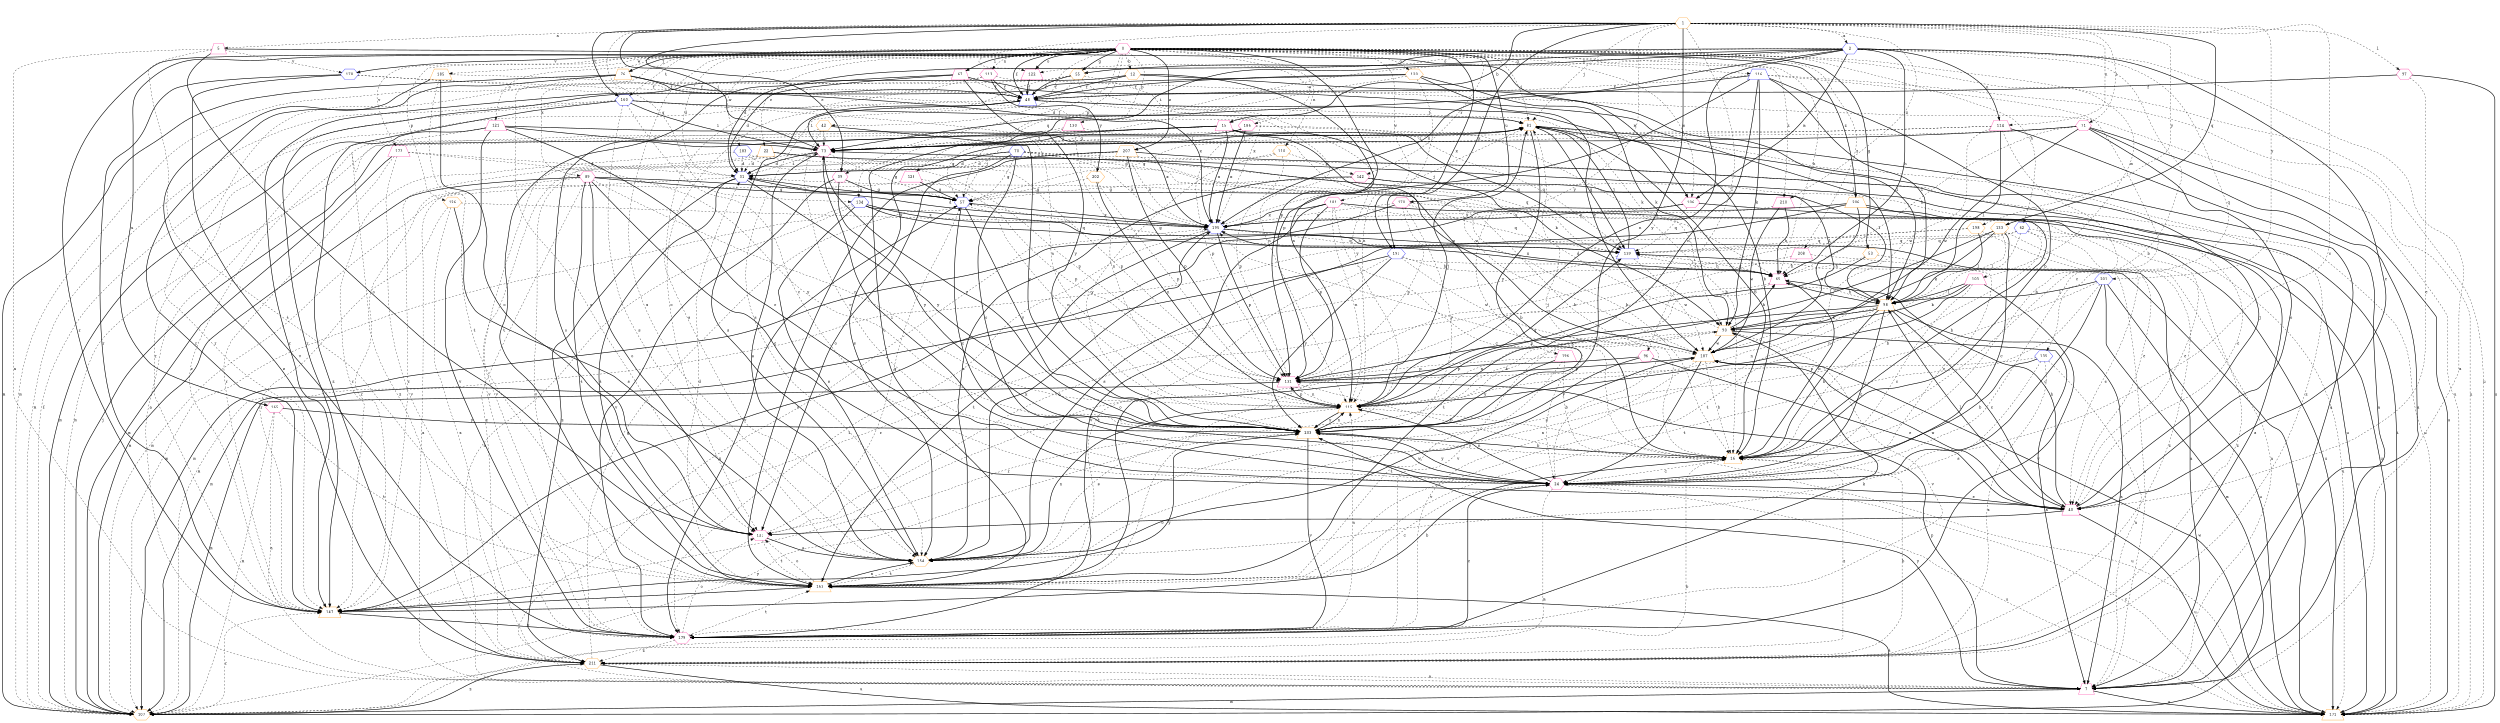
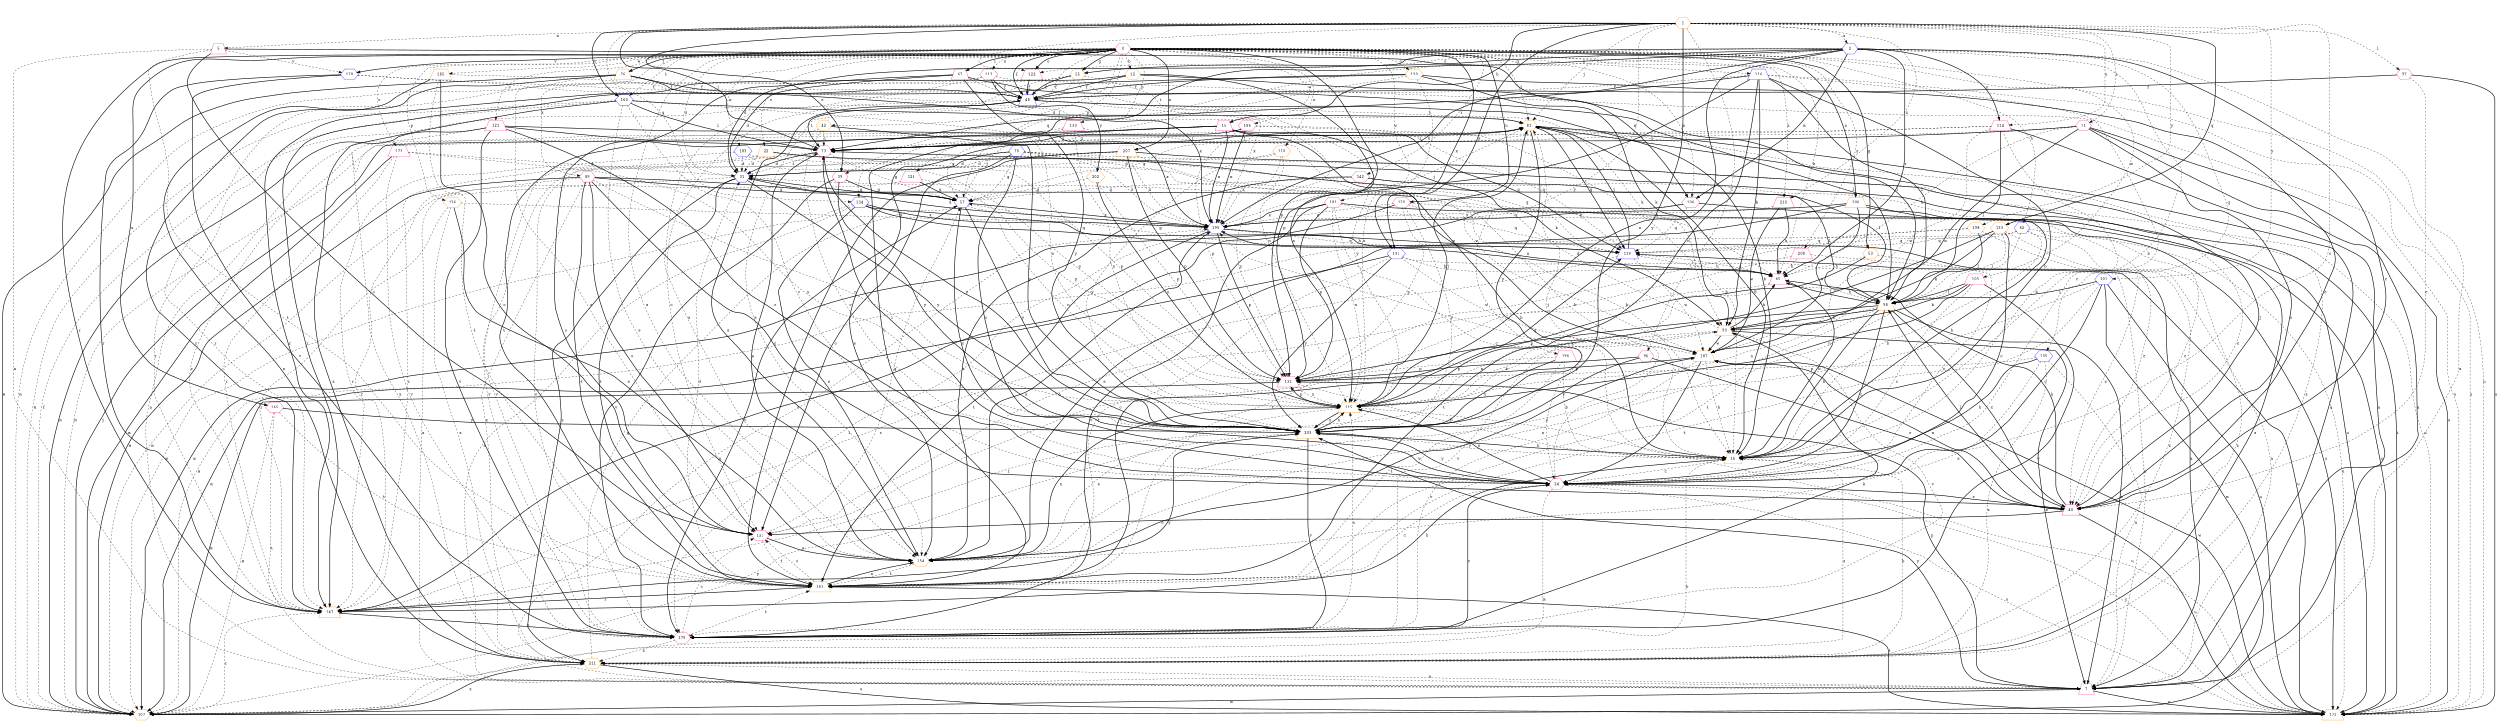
  strict digraph {
    fontname="Courier Prime"
    node [color=deeppink fontname="Courier Prime" shape=hexagon]
    edge [fontname="Courier Prime" style=dashed]
    12 [color=darkorange]
    0
    22 [color=darkorange shape=trapezium]
    31 [color=blue]
    39
    42 [color=darkorange]
    48 [color=blue shape=trapezium]
    53 [color=darkorange]
    55 [color=darkorange]
    62 [color=blue]
    65 [shape=trapezium]
    67 [shape=trapezium]
    76 [color=darkorange shape=trapezium]
    81 [color=darkorange]
    89
    103 [shape=trapezium]
    106
    110 [color=darkorange]
    113
    116 [color=blue shape=trapezium]
    120 [color=darkorange]
    121 [shape=trapezium]
    122 [shape=trapezium]
    126 [color=darkorange]
    128 [shape=trapezium]
    130 [shape=trapezium]
    131 [shape=trapezium]
    142
    147 [color=darkorange shape=trapezium]
    154 [color=darkorange]
    160 [color=blue]
    165
    170
    171 [color=darkorange shape=trapezium]
    173 [shape=trapezium]
    178 [color=blue]
    181
    183 [color=blue]
    185 [color=darkorange shape=trapezium]
    186
    193 [color=blue]
    206 [color=darkorange shape=trapezium]
    207 [color=darkorange shape=trapezium]
    208 [shape=trapezium]
    210 [shape=trapezium]
    115 [color=darkorange shape=trapezium]
    98 [color=darkorange shape=trapezium]
    73
    203 [color=darkorange shape=trapezium]
    7 [shape=trapezium]
    163 [color=darkorange shape=trapezium]
    211 [color=darkorange]
    57 [color=blue]
    179
    24
    16 [color=darkorange shape=trapezium]
    195 [color=blue]
    123
    107 [color=darkorange]
    139 [color=blue shape=trapezium]
    70 [color=blue]
    40 [shape=trapezium]
    90 [color=darkorange shape=trapezium]
    202 [color=darkorange]
    187 [color=darkorange shape=trapezium]
    1 [color=darkorange]
    2 [color=blue]
    5 [shape=trapezium]
    15 [shape=trapezium]
    71
    96
    97
    114 [shape=trapezium]
    133 [color=darkorange]
    134 [color=blue]
    196 [shape=trapezium]
    198 [color=darkorange]
    201 [color=blue]
    135 [color=blue]
    12 -> 48 [label=f style=bold]
    12 -> 147 [label=r style=bold]
    12 -> 115 [label=n style=bold]
    12 -> 98 [label=l style=bold]
    0 -> 12 [label=b]
    0 -> 22 [label=c]
    0 -> 31 [label=d]
    0 -> 39 [label=d]
    0 -> 42 [label=f]
    0 -> 48 [label=f style=bold]
    0 -> 53 [label=g style=bold]
    0 -> 55 [label=g style=bold]
    0 -> 62 [label=h]
    0 -> 65 [label=h]
    0 -> 67 [label=i style=bold]
    0 -> 76 [label=j style=bold]
    0 -> 81 [label=j]
    0 -> 89 [label=k]
    0 -> 103 [label=m]
    0 -> 106 [label=m]
    0 -> 110 [label=n]
    0 -> 113 [label=n]
    0 -> 116 [label=o]
    0 -> 120 [label=o]
    0 -> 121 [label=o]
    0 -> 122 [label=o style=bold]
    0 -> 126 [label=p]
    0 -> 128 [label=p]
    0 -> 130 [label=p]
    0 -> 131 [label=p style=bold]
    0 -> 142 [label=r]
    0 -> 147 [label=r style=bold]
    0 -> 154 [label=s]
    0 -> 160 [label=t]
    0 -> 165 [label=u style=bold]
    0 -> 170 [label=u style=bold]
    0 -> 171 [label=u]
    0 -> 173 [label=v]
    0 -> 178 [label=v style=bold]
    0 -> 181 [label=w]
    0 -> 183 [label=w]
    0 -> 185 [label=w]
    0 -> 186 [label=w]
    0 -> 193 [label=x style=bold]
    0 -> 206 [label=z style=bold]
    0 -> 207 [label=z style=bold]
    0 -> 208 [label=z]
    0 -> 210 [label=z]
    22 -> 31 [label=d]
    22 -> 131 [label=p]
    22 -> 147 [label=r]
    22 -> 98 [label=l style=bold]
    31 -> 73 [label=i]
    31 -> 203 [label=y style=bold]
    31 -> 7 [label=a]
    31 -> 163 [label=t style=bold]
    31 -> 211 [label=z style=bold]
    31 -> 57 [label=g style=bold]
    39 -> 203 [label=y style=bold]
    39 -> 57 [label=g style=bold]
    39 -> 179 [label=v style=bold]
    42 -> 73 [label=i]
    42 -> 203 [label=y style=bold]
    42 -> 211 [label=z]
    42 -> 24 [label=c]
    48 -> 81 [label=j]
    48 -> 154 [label=s style=bold]
    48 -> 73 [label=i style=bold]
    48 -> 16 [label=b style=bold]
    53 -> 65 [label=h]
    53 -> 163 [label=t style=bold]
    53 -> 24 [label=c]
    55 -> 48 [label=f style=bold]
    55 -> 154 [label=s]
    55 -> 115 [label=n]
    55 -> 203 [label=y]
    55 -> 195 [label=x]
    55 -> 123 [label=o]
    55 -> 107 [label=m]
    62 -> 171 [label=u]
    62 -> 163 [label=t]
    62 -> 211 [label=z]
    62 -> 16 [label=b]
    62 -> 107 [label=m]
    62 -> 139 [label=q]
    65 -> 98 [label=l style=bold]
    65 -> 179 [label=v]
    65 -> 16 [label=b style=bold]
    65 -> 195 [label=x style=bold]
    65 -> 123 [label=o]
    65 -> 139 [label=q]
    67 -> 31 [label=d style=bold]
    67 -> 48 [label=f]
    67 -> 98 [label=l style=bold]
    67 -> 203 [label=y style=bold]
    67 -> 163 [label=t style=bold]
    76 -> 48 [label=f style=bold]
    76 -> 147 [label=r style=bold]
    76 -> 195 [label=x style=bold]
    76 -> 123 [label=o]
    76 -> 107 [label=m style=bold]
    81 -> 73 [label=i]
    81 -> 203 [label=y style=bold]
    81 -> 7 [label=a style=bold]
    81 -> 211 [label=z]
    81 -> 16 [label=b style=bold]
    81 -> 139 [label=q style=bold]
    89 -> 147 [label=r]
    89 -> 115 [label=n]
    89 -> 163 [label=t style=bold]
    89 -> 211 [label=z]
    89 -> 57 [label=g style=bold]
    89 -> 16 [label=b style=bold]
    89 -> 123 [label=o style=bold]
    89 -> 107 [label=m style=bold]
    89 -> 40 [label=e style=bold]
    103 -> 115 [label=n style=bold]
    103 -> 98 [label=l style=bold]
    103 -> 179 [label=v style=bold]
    103 -> 24 [label=c]
    103 -> 90 [label=k style=bold]
    106 -> 147 [label=r style=bold]
    106 -> 171 [label=u style=bold]
    106 -> 195 [label=x]
    106 -> 139 [label=q]
    110 -> 31 [label=d]
    110 -> 131 [label=p]
    110 -> 203 [label=y]
-   110 -> 142 [label=x]
+   110 -> 195 [label=x]
    113 -> 48 [label=f style=bold]
    113 -> 147 [label=r]
    113 -> 154 [label=s]
    113 -> 171 [label=u]
    113 -> 202 [label=y style=bold]
    116 -> 48 [label=f]
    116 -> 131 [label=p style=bold]
    116 -> 171 [label=u]
    116 -> 115 [label=n style=bold]
    116 -> 98 [label=l style=bold]
    116 -> 163 [label=t style=bold]
    116 -> 24 [label=c]
    116 -> 16 [label=b style=bold]
    116 -> 90 [label=k style=bold]
    120 -> 48 [label=f style=bold]
    120 -> 147 [label=r style=bold]
    120 -> 115 [label=n]
    120 -> 57 [label=g]
-   120 -> 187 [label=e style=bold]
+   120 -> 40 [label=e style=bold]
    120 -> 90 [label=k style=bold]
    121 -> 73 [label=i style=bold]
    121 -> 7 [label=a]
    121 -> 179 [label=v style=bold]
    121 -> 24 [label=c style=bold]
    121 -> 195 [label=x style=bold]
    121 -> 107 [label=m style=bold]
    122 -> 48 [label=f style=bold]
    126 -> 147 [label=r]
    126 -> 154 [label=s style=bold]
    126 -> 211 [label=z]
    126 -> 195 [label=x]
    128 -> 131 [label=p]
    128 -> 57 [label=g style=bold]
    128 -> 107 [label=m]
    130 -> 115 [label=n]
    130 -> 73 [label=i]
    130 -> 57 [label=g]
    130 -> 187 [label=w]
    131 -> 115 [label=n]
    131 -> 16 [label=b]
    131 -> 107 [label=m style=bold]
    142 -> 154 [label=s style=bold]
    142 -> 98 [label=l style=bold]
    142 -> 57 [label=g]
    142 -> 40 [label=e]
    147 -> 203 [label=y style=bold]
    147 -> 179 [label=v style=bold]
    147 -> 16 [label=b style=bold]
    154 -> 115 [label=n style=bold]
    154 -> 163 [label=t]
    154 -> 195 [label=x style=bold]
    154 -> 187 [label=w style=bold]
    160 -> 81 [label=j style=bold]
    160 -> 147 [label=r]
    160 -> 154 [label=s]
    160 -> 115 [label=n]
    160 -> 73 [label=i style=bold]
    160 -> 211 [label=z style=bold]
    160 -> 24 [label=c]
    160 -> 107 [label=m]
    165 -> 203 [label=y style=bold]
    165 -> 7 [label=a]
    165 -> 163 [label=t]
    165 -> 107 [label=m]
    170 -> 131 [label=p]
    170 -> 203 [label=y]
    170 -> 195 [label=x]
    170 -> 107 [label=m style=bold]
    170 -> 139 [label=q]
    170 -> 40 [label=e]
    171 -> 73 [label=i style=bold]
    171 -> 163 [label=t style=bold]
    171 -> 24 [label=c]
    171 -> 187 [label=w style=bold]
    173 -> 31 [label=d]
    173 -> 147 [label=r]
    173 -> 203 [label=y]
    173 -> 179 [label=v]
    173 -> 107 [label=m style=bold]
    178 -> 48 [label=f]
    178 -> 147 [label=r style=bold]
    178 -> 179 [label=v style=bold]
    178 -> 90 [label=k]
    181 -> 131 [label=p style=bold]
    181 -> 171 [label=u style=bold]
    181 -> 115 [label=n]
    181 -> 179 [label=v style=bold]
    181 -> 24 [label=c]
    181 -> 195 [label=x style=bold]
    181 -> 40 [label=e]
    183 -> 31 [label=d]
    183 -> 65 [label=h]
    183 -> 131 [label=p]
    183 -> 147 [label=r]
    185 -> 48 [label=f]
    185 -> 163 [label=t]
    185 -> 211 [label=z style=bold]
    185 -> 123 [label=o style=bold]
    186 -> 131 [label=p]
    186 -> 73 [label=i style=bold]
    186 -> 16 [label=b]
    186 -> 195 [label=x style=bold]
    186 -> 107 [label=m]
    186 -> 139 [label=q]
    193 -> 65 [label=h]
    193 -> 203 [label=y style=bold]
    193 -> 7 [label=a]
    193 -> 163 [label=t]
    193 -> 107 [label=m style=bold]
    193 -> 187 [label=w]
    206 -> 154 [label=s style=bold]
    206 -> 211 [label=z style=bold]
    206 -> 16 [label=b style=bold]
    206 -> 195 [label=x style=bold]
    206 -> 187 [label=w style=bold]
    207 -> 31 [label=d]
    207 -> 131 [label=p style=bold]
    207 -> 171 [label=u style=bold]
    207 -> 163 [label=t style=bold]
    207 -> 179 [label=v]
    207 -> 16 [label=b]
    207 -> 195 [label=x]
    208 -> 65 [label=h]
    208 -> 123 [label=o]
    208 -> 40 [label=e]
    210 -> 65 [label=h style=bold]
    210 -> 195 [label=x]
    210 -> 187 [label=w style=bold]
    115 -> 81 [label=j style=bold]
    115 -> 131 [label=p style=bold]
    115 -> 154 [label=s]
    115 -> 171 [label=u]
    115 -> 203 [label=y style=bold]
    115 -> 139 [label=q style=bold]
    115 -> 90 [label=k]
    98 -> 65 [label=h]
    98 -> 131 [label=p style=bold]
    98 -> 154 [label=s]
    98 -> 115 [label=n]
    98 -> 7 [label=a style=bold]
    98 -> 24 [label=c style=bold]
    98 -> 16 [label=b style=bold]
    98 -> 40 [label=e style=bold]
    98 -> 90 [label=k style=bold]
    73 -> 31 [label=d style=bold]
    73 -> 81 [label=j style=bold]
    73 -> 154 [label=s style=bold]
    73 -> 203 [label=y style=bold]
    73 -> 57 [label=g]
    73 -> 179 [label=v]
    203 -> 115 [label=n style=bold]
    203 -> 179 [label=v style=bold]
    203 -> 16 [label=b style=bold]
    7 -> 131 [label=p style=bold]
    7 -> 171 [label=u style=bold]
    7 -> 203 [label=y style=bold]
    7 -> 195 [label=x]
    7 -> 107 [label=m style=bold]
    163 -> 31 [label=d]
    163 -> 147 [label=r style=bold]
    163 -> 154 [label=s style=bold]
    163 -> 24 [label=c]
    163 -> 123 [label=o]
    211 -> 171 [label=u style=bold]
    211 -> 7 [label=a]
    211 -> 57 [label=g]
    211 -> 16 [label=b]
    57 -> 81 [label=j]
    57 -> 115 [label=n]
    57 -> 203 [label=y style=bold]
    57 -> 179 [label=v style=bold]
    57 -> 24 [label=c style=bold]
    57 -> 195 [label=x style=bold]
    179 -> 115 [label=n]
    179 -> 163 [label=t]
    179 -> 211 [label=z]
    179 -> 24 [label=c style=bold]
    179 -> 123 [label=o]
    179 -> 90 [label=k style=bold]
    24 -> 81 [label=j]
    24 -> 171 [label=u]
    24 -> 115 [label=n style=bold]
    24 -> 73 [label=i style=bold]
    24 -> 203 [label=y style=bold]
    24 -> 107 [label=m]
    24 -> 40 [label=e style=bold]
    16 -> 203 [label=y]
    16 -> 211 [label=z]
    16 -> 24 [label=c]
    16 -> 195 [label=x]
    195 -> 31 [label=d style=bold]
    195 -> 81 [label=j]
    195 -> 131 [label=p style=bold]
    195 -> 7 [label=a style=bold]
    195 -> 163 [label=t style=bold]
    195 -> 179 [label=i]
    195 -> 139 [label=q]
    123 -> 154 [label=s style=bold]
    123 -> 163 [label=t]
    123 -> 57 [label=g]
    107 -> 48 [label=f]
    107 -> 81 [label=j style=bold]
    107 -> 147 [label=r]
    107 -> 203 [label=y]
    107 -> 211 [label=z style=bold]
    107 -> 16 [label=b]
    139 -> 65 [label=h]
    139 -> 81 [label=j style=bold]
    139 -> 147 [label=r]
    139 -> 171 [label=u style=bold]
    139 -> 57 [label=g]
    139 -> 187 [label=w]
    70 -> 31 [label=d style=bold]
    70 -> 171 [label=u]
    70 -> 57 [label=g]
    70 -> 179 [label=v]
    70 -> 24 [label=c style=bold]
    70 -> 16 [label=b]
    70 -> 195 [label=x]
    70 -> 123 [label=o style=bold]
    70 -> 139 [label=q]
    40 -> 65 [label=h style=bold]
    40 -> 81 [label=j style=bold]
    40 -> 171 [label=u style=bold]
    40 -> 98 [label=l style=bold]
    40 -> 123 [label=o style=bold]
    40 -> 187 [label=w style=bold]
    90 -> 31 [label=d]
    90 -> 65 [label=h style=bold]
    90 -> 147 [label=r]
    90 -> 115 [label=n]
    90 -> 7 [label=a style=bold]
    90 -> 179 [label=v]
    90 -> 187 [label=w style=bold]
    202 -> 131 [label=p]
    202 -> 115 [label=n style=bold]
    202 -> 57 [label=g]
    187 -> 131 [label=p style=bold]
    187 -> 179 [label=v]
    187 -> 24 [label=c style=bold]
    187 -> 16 [label=b]
    1 -> 39 [label=e style=bold]
    1 -> 81 [label=j]
    1 -> 122 [label=o]
    1 -> 160 [label=t style=bold]
    1 -> 193 [label=x style=bold]
    1 -> 210 [label=z]
    1 -> 73 [label=i style=bold]
    1 -> 203 [label=y style=bold]
    1 -> 24 [label=c]
    1 -> 2 [label=a]
    1 -> 5 [label=a]
    1 -> 15 [label=b style=bold]
    1 -> 71 [label=i]
    1 -> 96 [label=l]
    1 -> 97 [label=l]
    1 -> 114 [label=n]
    1 -> 133 [label=q style=bold]
    1 -> 134 [label=q]
    1 -> 196 [label=y]
    1 -> 198 [label=y]
    1 -> 201 [label=y]
    2 -> 31 [label=d style=bold]
    2 -> 55 [label=g style=bold]
-   2 -> 65 [label=h style=bold]
+   2 -> 65 [label=r style=bold]
    2 -> 106 [label=m style=bold]
    2 -> 122 [label=o]
    2 -> 115 [label=n style=bold]
    2 -> 73 [label=i style=bold]
    2 -> 7 [label=a]
    2 -> 16 [label=b]
    2 -> 195 [label=x style=bold]
    2 -> 40 [label=e style=bold]
    2 -> 114 [label=n style=bold]
    2 -> 134 [label=q]
    2 -> 135 [label=q]
    5 -> 106 [label=m style=bold]
    5 -> 178 [label=v]
    5 -> 7 [label=a]
    5 -> 163 [label=t]
    5 -> 123 [label=o style=bold]
    15 -> 147 [label=r]
    15 -> 73 [label=i style=bold]
    15 -> 195 [label=x style=bold]
    15 -> 123 [label=o style=bold]
    15 -> 139 [label=q style=bold]
    15 -> 90 [label=k style=bold]
    15 -> 187 [label=w style=bold]
    71 -> 65 [label=h]
    71 -> 154 [label=s style=bold]
    71 -> 171 [label=u style=bold]
    71 -> 73 [label=i]
    71 -> 7 [label=a style=bold]
    71 -> 40 [label=e style=bold]
    71 -> 187 [label=w style=bold]
    96 -> 131 [label=p style=bold]
    96 -> 203 [label=y style=bold]
    96 -> 40 [label=e style=bold]
    97 -> 48 [label=f style=bold]
    97 -> 171 [label=u style=bold]
    97 -> 40 [label=e]
    114 -> 98 [label=l style=bold]
    114 -> 73 [label=i]
    114 -> 7 [label=a style=bold]
    114 -> 57 [label=g]
    114 -> 16 [label=b]
    114 -> 187 [label=w]
    133 -> 98 [label=l]
    133 -> 7 [label=a]
    133 -> 163 [label=t style=bold]
    133 -> 24 [label=c style=bold]
    133 -> 139 [label=q]
    133 -> 90 [label=k style=bold]
    134 -> 65 [label=h style=bold]
    134 -> 154 [label=s style=bold]
    134 -> 7 [label=a]
    134 -> 195 [label=x style=bold]
    134 -> 107 [label=m]
    134 -> 139 [label=q style=bold]
    196 -> 131 [label=p]
    196 -> 203 [label=y style=bold]
    196 -> 163 [label=t]
    196 -> 16 [label=b]
    198 -> 98 [label=l style=bold]
    198 -> 163 [label=t]
    198 -> 211 [label=z]
    198 -> 139 [label=q]
    201 -> 154 [label=s]
    201 -> 171 [label=u style=bold]
    201 -> 98 [label=l style=bold]
    201 -> 163 [label=t]
    201 -> 24 [label=c style=bold]
    201 -> 107 [label=m style=bold]
    135 -> 131 [label=p]
    135 -> 154 [label=s]
    135 -> 7 [label=a]
    135 -> 211 [label=z]
    135 -> 16 [label=b style=bold]
  }
